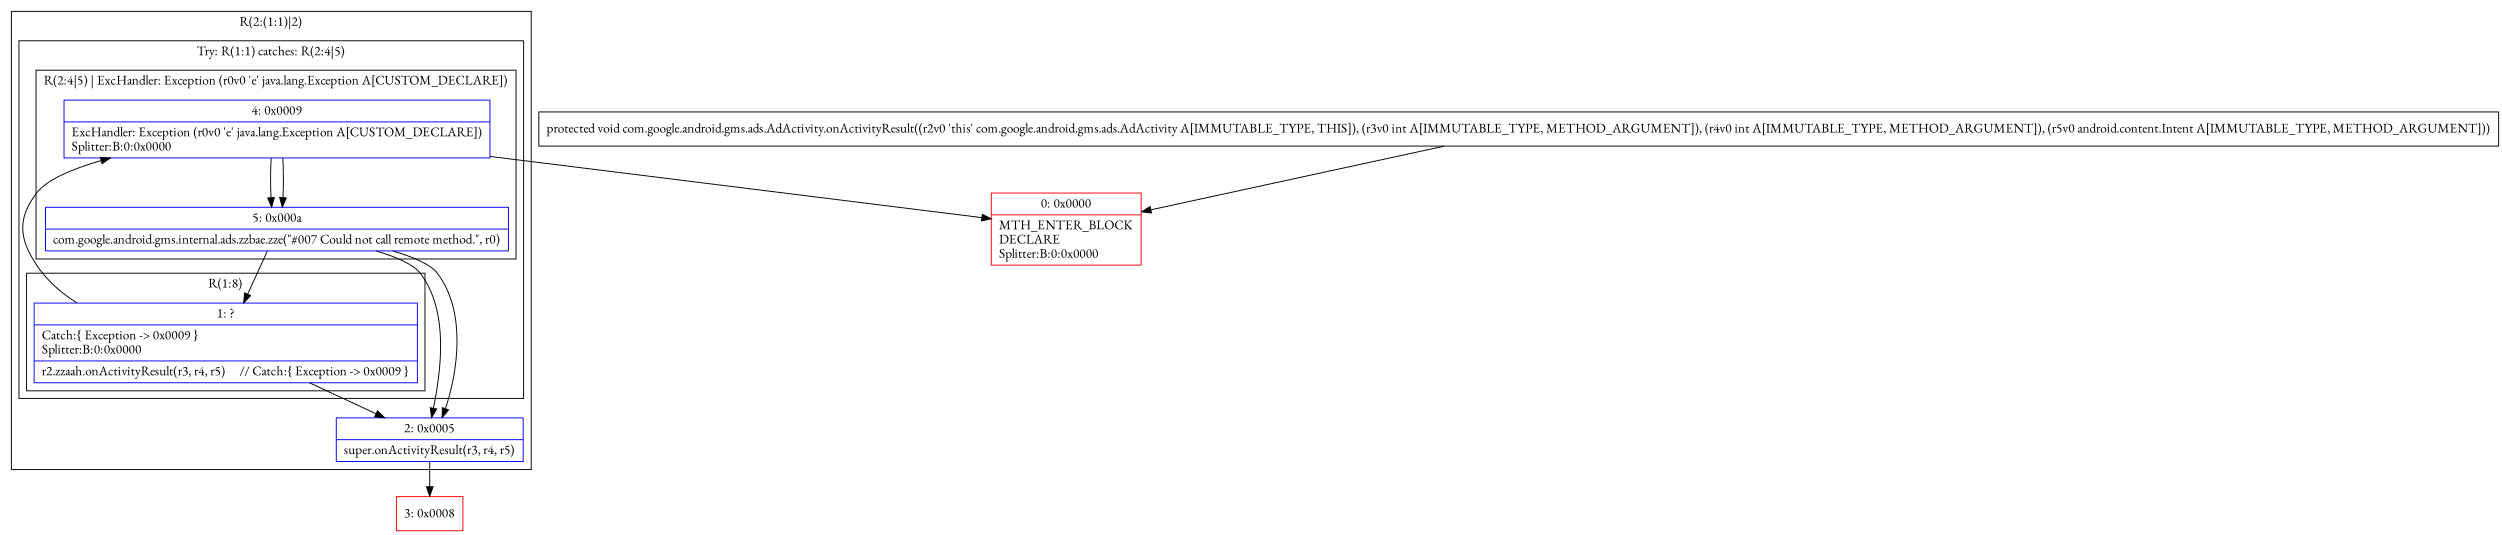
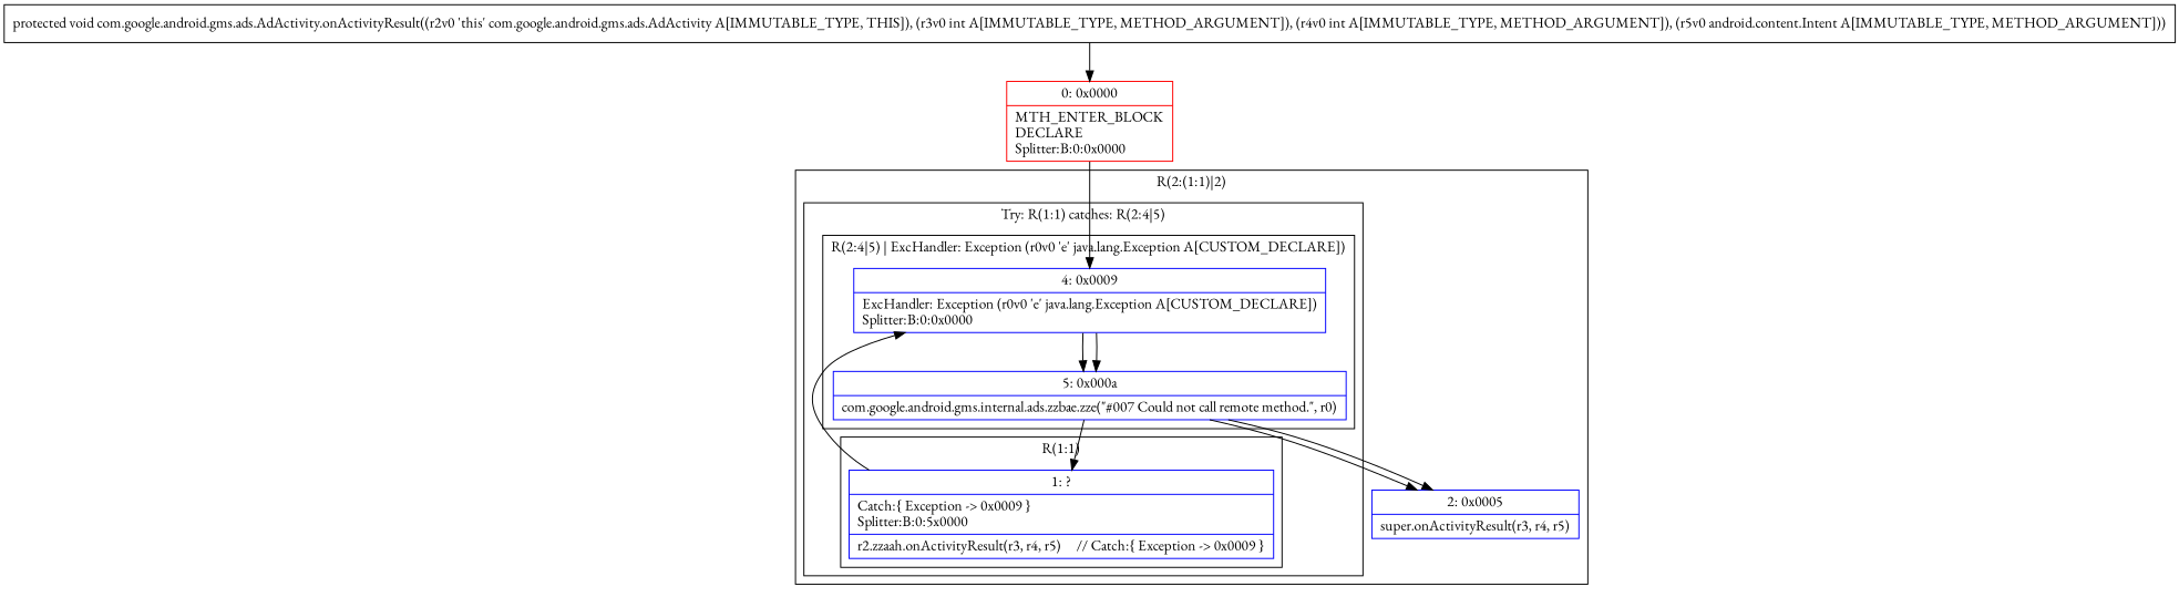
  digraph {
    fontname="EB Garamond"
    node [color=blue fontname="EB Garamond" shape=record]
    edge [fontname="EB Garamond"]
-   n1 [label="{1\:\ ?|Catch:\{ Exception \-\> 0x0009 \}\lSplitter:B:0:0x0000\l|r2.zzaah.onActivityResult(r3, r4, r5)     \/\/ Catch:\{ Exception \-\> 0x0009 \}\l}"]
+   n1 [label="{1\:\ ?|Catch:\{ Exception \-\> 0x0009 \}\lSplitter:B:0:5x0000\l|r2.zzaah.onActivityResult(r3, r4, r5)     \/\/ Catch:\{ Exception \-\> 0x0009 \}\l}"]
    n2 [label="{4\:\ 0x0009|ExcHandler: Exception (r0v0 'e' java.lang.Exception A[CUSTOM_DECLARE])\lSplitter:B:0:0x0000\l}"]
    n3 [label="{5\:\ 0x000a|com.google.android.gms.internal.ads.zzbae.zze(\"#007 Could not call remote method.\", r0)\l}"]
    n4 [label="{2\:\ 0x0005|super.onActivityResult(r3, r4, r5)\l}"]
-   n5 [color=red label="{3\:\ 0x0008}"]
    n6 [color=red label="{0\:\ 0x0000|MTH_ENTER_BLOCK\lDECLARE\lSplitter:B:0:0x0000\l}"]
    n7 [label="{protected void com.google.android.gms.ads.AdActivity.onActivityResult((r2v0 'this' com.google.android.gms.ads.AdActivity A[IMMUTABLE_TYPE, THIS]), (r3v0 int A[IMMUTABLE_TYPE, METHOD_ARGUMENT]), (r4v0 int A[IMMUTABLE_TYPE, METHOD_ARGUMENT]), (r5v0 android.content.Intent A[IMMUTABLE_TYPE, METHOD_ARGUMENT])) }" color=""]
    subgraph cluster_1 {
      label="R(2:(1:1)|2)"
      n4
      subgraph cluster_2 {
        label="Try: R(1:1) catches: R(2:4|5)"
        subgraph cluster_3 {
-         label="R(1:8)"
+         label="R(1:1)"
          n1
        }
        subgraph cluster_4 {
          label="R(2:4|5) | ExcHandler: Exception (r0v0 'e' java.lang.Exception A[CUSTOM_DECLARE])\l"
          n2
          n3
        }
      }
    }
    subgraph cluster_5 {
      label="R(2:4|5) | ExcHandler: Exception (r0v0 'e' java.lang.Exception A[CUSTOM_DECLARE])\l"
    }
    n1 -> n2
-   n1 -> n4
    n2 -> n3
    n2 -> n3
    n3 -> n1
    n3 -> n4
    n3 -> n4
-   n4 -> n5
-   n2 -> n6
+   n6 -> n2
    n7 -> n6
  }
